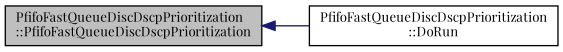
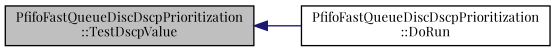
  digraph {
    rankdir=LR
    fontname="Playfair Display"
    node [color=black fontname="Playfair Display" fontsize=10 shape=record style=filled]
-   n1 [fillcolor=grey75 fontcolor=black height=0.2 label="PfifoFastQueueDiscDscpPrioritization\l::PfifoFastQueueDiscDscpPrioritization" width=0.4]
+   n1 [fillcolor=grey75 fontcolor=black height=0.2 label="PfifoFastQueueDiscDscpPrioritization\l::TestDscpValue" width=0.4]
    n2 [fillcolor=white height=0.2 label="PfifoFastQueueDiscDscpPrioritization\l::DoRun" width=0.4]
    n1 -> n2 [color=midnightblue dir=back fontname="Playfair Display" fontsize=10 labelfontname=Helvetica labelfontsize=10 style=solid]
  }
